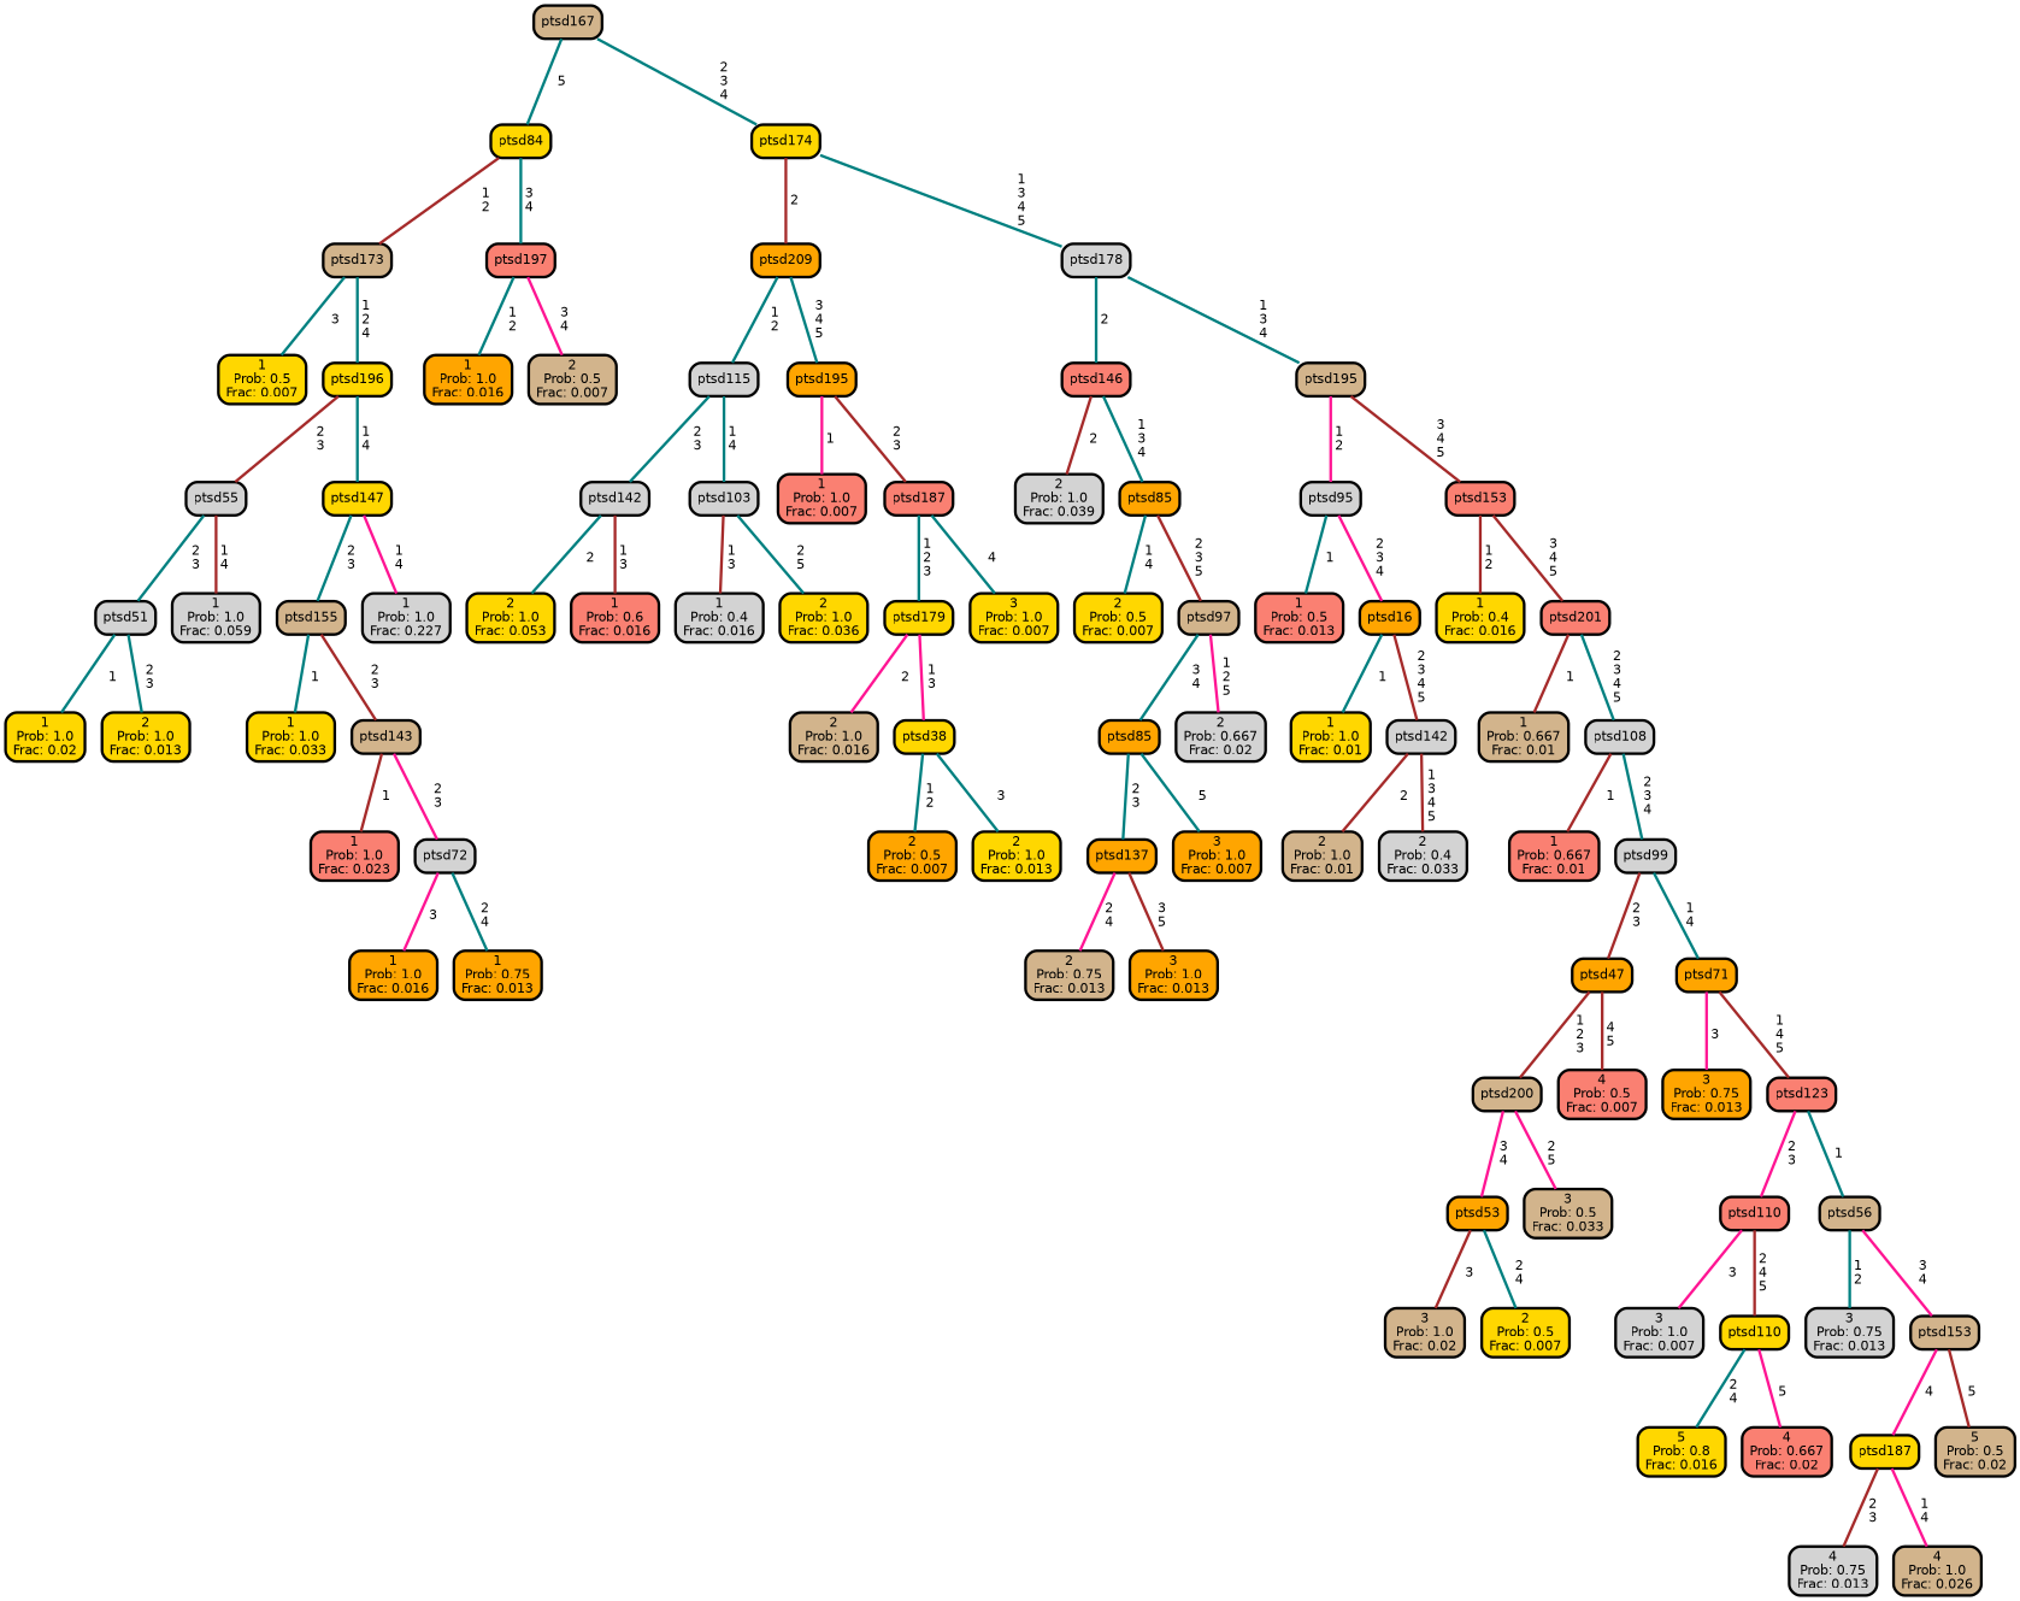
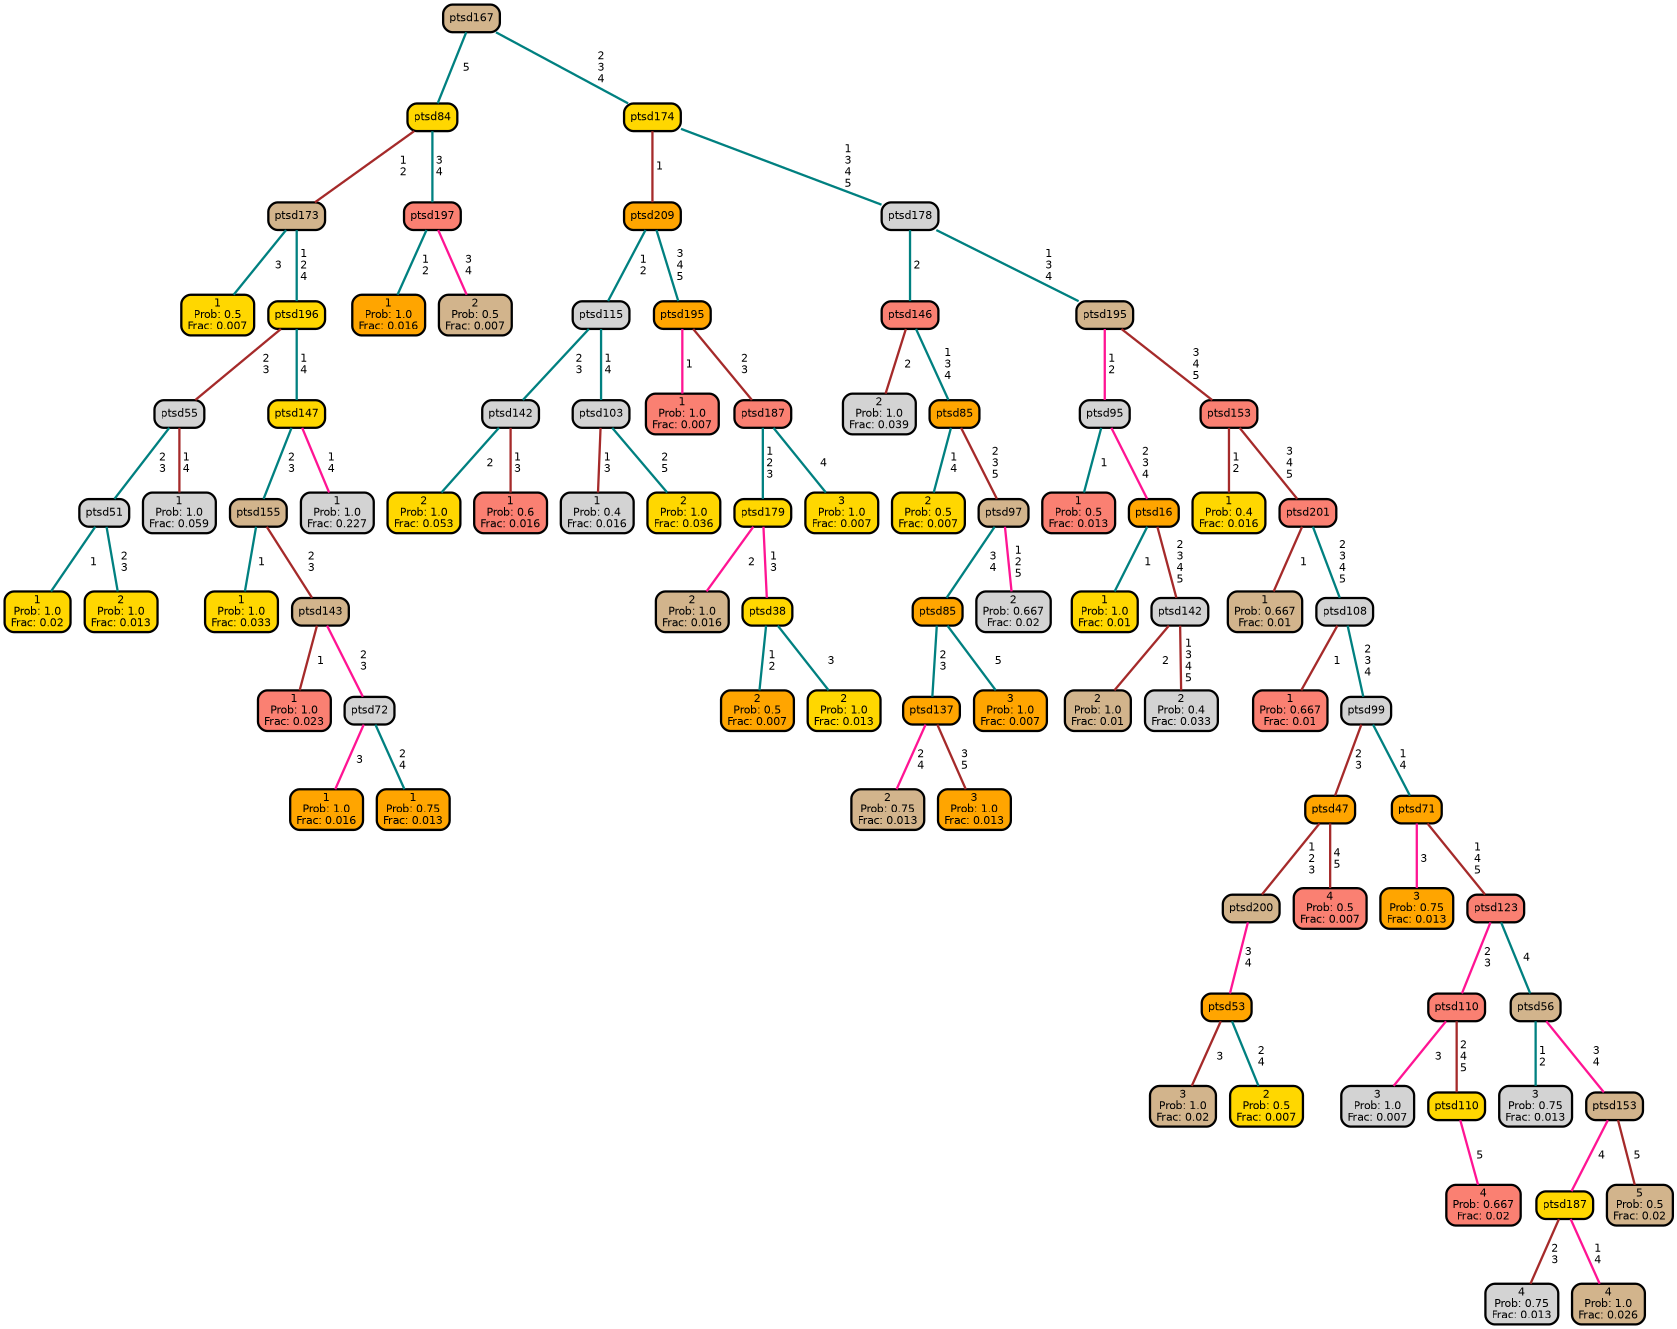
  graph {
    ranksep="0 equally"
    splines=straight
    node [color=black fillcolor=gold fontcolor=black fontname=helvetica penwidth=3 shape=box style="filled, rounded"]
    edge [color=teal fontname=helvetica penwidth=3]
    n1 [label="1\nProb: 0.5\nFrac: 0.007"]
    n2 [fillcolor=tan label=ptsd173]
    n3 [label=ptsd196]
    n4 [fillcolor=lightgrey label=ptsd55]
    n5 [label=ptsd147]
    n6 [label="1\nProb: 1.0\nFrac: 0.02"]
    n7 [fillcolor=lightgrey label=ptsd51]
    n8 [label="2\nProb: 1.0\nFrac: 0.013"]
    n9 [fillcolor=lightgrey label="1\nProb: 1.0\nFrac: 0.059"]
    n10 [fillcolor=tan label=ptsd155]
    n11 [fillcolor=lightgrey label="1\nProb: 1.0\nFrac: 0.227"]
    n12 [label="1\nProb: 1.0\nFrac: 0.033"]
    n13 [fillcolor=tan label=ptsd143]
    n14 [fillcolor=salmon label="1\nProb: 1.0\nFrac: 0.023"]
    n15 [fillcolor=lightgrey label=ptsd72]
    n16 [fillcolor=orange label="1\nProb: 1.0\nFrac: 0.016"]
    n17 [fillcolor=orange label="1\nProb: 0.75\nFrac: 0.013"]
    n18 [label=ptsd84]
    n19 [fillcolor=salmon label=ptsd197]
    n20 [fillcolor=orange label="1\nProb: 1.0\nFrac: 0.016"]
    n21 [fillcolor=tan label="2\nProb: 0.5\nFrac: 0.007"]
    n22 [fillcolor=tan label=ptsd167]
    n23 [label=ptsd174]
    n24 [fillcolor=orange label=ptsd209]
    n25 [fillcolor=lightgrey label=ptsd178]
    n26 [label="2\nProb: 1.0\nFrac: 0.053"]
    n27 [fillcolor=lightgrey label=ptsd142]
    n28 [fillcolor=salmon label="1\nProb: 0.6\nFrac: 0.016"]
    n29 [fillcolor=lightgrey label=ptsd115]
    n30 [fillcolor=lightgrey label=ptsd103]
    n31 [fillcolor=lightgrey label="1\nProb: 0.4\nFrac: 0.016"]
    n32 [label="2\nProb: 1.0\nFrac: 0.036"]
    n33 [fillcolor=orange label=ptsd195]
    n34 [fillcolor=salmon label="1\nProb: 1.0\nFrac: 0.007"]
    n35 [fillcolor=salmon label=ptsd187]
    n36 [label=ptsd179]
    n37 [label="3\nProb: 1.0\nFrac: 0.007"]
    n38 [fillcolor=tan label="2\nProb: 1.0\nFrac: 0.016"]
    n39 [label=ptsd38]
    n40 [fillcolor=orange label="2\nProb: 0.5\nFrac: 0.007"]
    n41 [label="2\nProb: 1.0\nFrac: 0.013"]
    n42 [fillcolor=salmon label=ptsd146]
    n43 [fillcolor=tan label=ptsd195]
    n44 [fillcolor=lightgrey label="2\nProb: 1.0\nFrac: 0.039"]
    n45 [fillcolor=orange label=ptsd85]
    n46 [label="2\nProb: 0.5\nFrac: 0.007"]
    n47 [fillcolor=tan label=ptsd97]
    n48 [fillcolor=orange label=ptsd85]
    n49 [fillcolor=lightgrey label="2\nProb: 0.667\nFrac: 0.02"]
    n50 [fillcolor=tan label="2\nProb: 0.75\nFrac: 0.013"]
    n51 [fillcolor=orange label=ptsd137]
    n52 [fillcolor=orange label="3\nProb: 1.0\nFrac: 0.013"]
    n53 [fillcolor=orange label="3\nProb: 1.0\nFrac: 0.007"]
    n54 [fillcolor=lightgrey label=ptsd95]
    n55 [fillcolor=salmon label=ptsd153]
    n56 [fillcolor=salmon label="1\nProb: 0.5\nFrac: 0.013"]
    n57 [fillcolor=orange label=ptsd16]
    n58 [label="1\nProb: 1.0\nFrac: 0.01"]
    n59 [fillcolor=lightgrey label=ptsd142]
    n60 [fillcolor=tan label="2\nProb: 1.0\nFrac: 0.01"]
    n61 [fillcolor=lightgrey label="2\nProb: 0.4\nFrac: 0.033"]
    n62 [label="1\nProb: 0.4\nFrac: 0.016"]
    n63 [fillcolor=salmon label=ptsd201]
    n64 [fillcolor=tan label="1\nProb: 0.667\nFrac: 0.01"]
    n65 [fillcolor=lightgrey label=ptsd108]
    n66 [fillcolor=salmon label="1\nProb: 0.667\nFrac: 0.01"]
    n67 [fillcolor=lightgrey label=ptsd99]
    n68 [fillcolor=orange label=ptsd47]
    n69 [fillcolor=orange label=ptsd71]
    n70 [fillcolor=tan label="3\nProb: 1.0\nFrac: 0.02"]
    n71 [fillcolor=orange label=ptsd53]
    n72 [label="2\nProb: 0.5\nFrac: 0.007"]
    n73 [fillcolor=tan label=ptsd200]
-   n74 [fillcolor=tan label="3\nProb: 0.5\nFrac: 0.033"]
    n75 [fillcolor=salmon label="4\nProb: 0.5\nFrac: 0.007"]
    n76 [fillcolor=orange label="3\nProb: 0.75\nFrac: 0.013"]
    n77 [fillcolor=salmon label=ptsd123]
    n78 [fillcolor=salmon label=ptsd110]
    n79 [fillcolor=tan label=ptsd56]
    n80 [fillcolor=lightgrey label="3\nProb: 1.0\nFrac: 0.007"]
    n81 [label=ptsd110]
-   n82 [label="5\nProb: 0.8\nFrac: 0.016"]
    n83 [fillcolor=salmon label="4\nProb: 0.667\nFrac: 0.02"]
    n84 [fillcolor=lightgrey label="3\nProb: 0.75\nFrac: 0.013"]
    n85 [fillcolor=tan label=ptsd153]
    n86 [label=ptsd187]
    n87 [fillcolor=tan label="5\nProb: 0.5\nFrac: 0.02"]
    n88 [fillcolor=lightgrey label="4\nProb: 0.75\nFrac: 0.013"]
    n89 [fillcolor=tan label="4\nProb: 1.0\nFrac: 0.026"]
    subgraph sub_1 {
      rank=same
    }
    n2 -- n1 [label=" 3"]
    n2 -- n3 [label=" 1\n 2\n 4"]
    n3 -- n4 [color=brown label=" 2\n 3"]
    n3 -- n5 [label=" 1\n 4"]
    n4 -- n7 [label=" 2\n 3"]
    n4 -- n9 [color=brown label=" 1\n 4"]
    n5 -- n10 [label=" 2\n 3"]
    n5 -- n11 [color=deeppink label=" 1\n 4"]
    n7 -- n6 [label=" 1"]
    n7 -- n8 [label=" 2\n 3"]
    n10 -- n12 [label=" 1"]
    n10 -- n13 [color=brown label=" 2\n 3"]
    n13 -- n14 [color=brown label=" 1"]
    n13 -- n15 [color=deeppink label=" 2\n 3"]
    n15 -- n16 [color=deeppink label=" 3"]
    n15 -- n17 [label=" 2\n 4"]
    n18 -- n2 [color=brown label=" 1\n 2"]
    n18 -- n19 [label=" 3\n 4"]
    n19 -- n20 [label=" 1\n 2"]
    n19 -- n21 [color=deeppink label=" 3\n 4"]
    n22 -- n18 [label=" 5"]
    n22 -- n23 [label=" 2\n 3\n 4"]
-   n23 -- n24 [color=brown label=" 2"]
+   n23 -- n24 [color=brown label=" 1"]
    n23 -- n25 [label=" 1\n 3\n 4\n 5"]
    n24 -- n29 [label=" 1\n 2"]
    n24 -- n33 [label=" 3\n 4\n 5"]
    n25 -- n42 [label=" 2"]
    n25 -- n43 [label=" 1\n 3\n 4"]
    n27 -- n26 [label=" 2"]
    n27 -- n28 [color=brown label=" 1\n 3"]
    n29 -- n27 [label=" 2\n 3"]
    n29 -- n30 [label=" 1\n 4"]
    n30 -- n31 [color=brown label=" 1\n 3"]
    n30 -- n32 [label=" 2\n 5"]
    n33 -- n34 [color=deeppink label=" 1"]
    n33 -- n35 [color=brown label=" 2\n 3"]
    n35 -- n36 [label=" 1\n 2\n 3"]
    n35 -- n37 [label=" 4"]
    n36 -- n38 [color=deeppink label=" 2"]
    n36 -- n39 [color=deeppink label=" 1\n 3"]
    n39 -- n40 [label=" 1\n 2"]
    n39 -- n41 [label=" 3"]
    n42 -- n44 [color=brown label=" 2"]
    n42 -- n45 [label=" 1\n 3\n 4"]
    n43 -- n54 [color=deeppink label=" 1\n 2"]
    n43 -- n55 [color=brown label=" 3\n 4\n 5"]
    n45 -- n46 [label=" 1\n 4"]
    n45 -- n47 [color=brown label=" 2\n 3\n 5"]
    n47 -- n48 [label=" 3\n 4"]
    n47 -- n49 [color=deeppink label=" 1\n 2\n 5"]
    n48 -- n51 [label=" 2\n 3"]
    n48 -- n53 [label=" 5"]
    n51 -- n50 [color=deeppink label=" 2\n 4"]
    n51 -- n52 [color=brown label=" 3\n 5"]
    n54 -- n56 [label=" 1"]
    n54 -- n57 [color=deeppink label=" 2\n 3\n 4"]
    n55 -- n62 [color=brown label=" 1\n 2"]
    n55 -- n63 [color=brown label=" 3\n 4\n 5"]
    n57 -- n58 [label=" 1"]
    n57 -- n59 [color=brown label=" 2\n 3\n 4\n 5"]
    n59 -- n60 [color=brown label=" 2"]
    n59 -- n61 [color=brown label=" 1\n 3\n 4\n 5"]
    n63 -- n64 [color=brown label=" 1"]
    n63 -- n65 [label=" 2\n 3\n 4\n 5"]
    n65 -- n66 [color=brown label=" 1"]
    n65 -- n67 [label=" 2\n 3\n 4"]
    n67 -- n68 [color=brown label=" 2\n 3"]
    n67 -- n69 [label=" 1\n 4"]
    n68 -- n73 [color=brown label=" 1\n 2\n 3"]
    n68 -- n75 [color=brown label=" 4\n 5"]
    n69 -- n76 [color=deeppink label=" 3"]
    n69 -- n77 [color=brown label=" 1\n 4\n 5"]
    n71 -- n70 [color=brown label=" 3"]
    n71 -- n72 [label=" 2\n 4"]
    n73 -- n71 [color=deeppink label=" 3\n 4"]
-   n73 -- n74 [color=deeppink label=" 2\n 5"]
    n77 -- n78 [color=deeppink label=" 2\n 3"]
-   n77 -- n79 [label=" 1"]
+   n77 -- n79 [label=" 4"]
    n78 -- n80 [color=deeppink label=" 3"]
    n78 -- n81 [color=brown label=" 2\n 4\n 5"]
    n79 -- n84 [label=" 1\n 2"]
    n79 -- n85 [color=deeppink label=" 3\n 4"]
-   n81 -- n82 [label=" 2\n 4"]
    n81 -- n83 [color=deeppink label=" 5"]
    n85 -- n86 [color=deeppink label=" 4"]
    n85 -- n87 [color=brown label=" 5"]
    n86 -- n88 [color=brown label=" 2\n 3"]
    n86 -- n89 [color=deeppink label=" 1\n 4"]
  }
